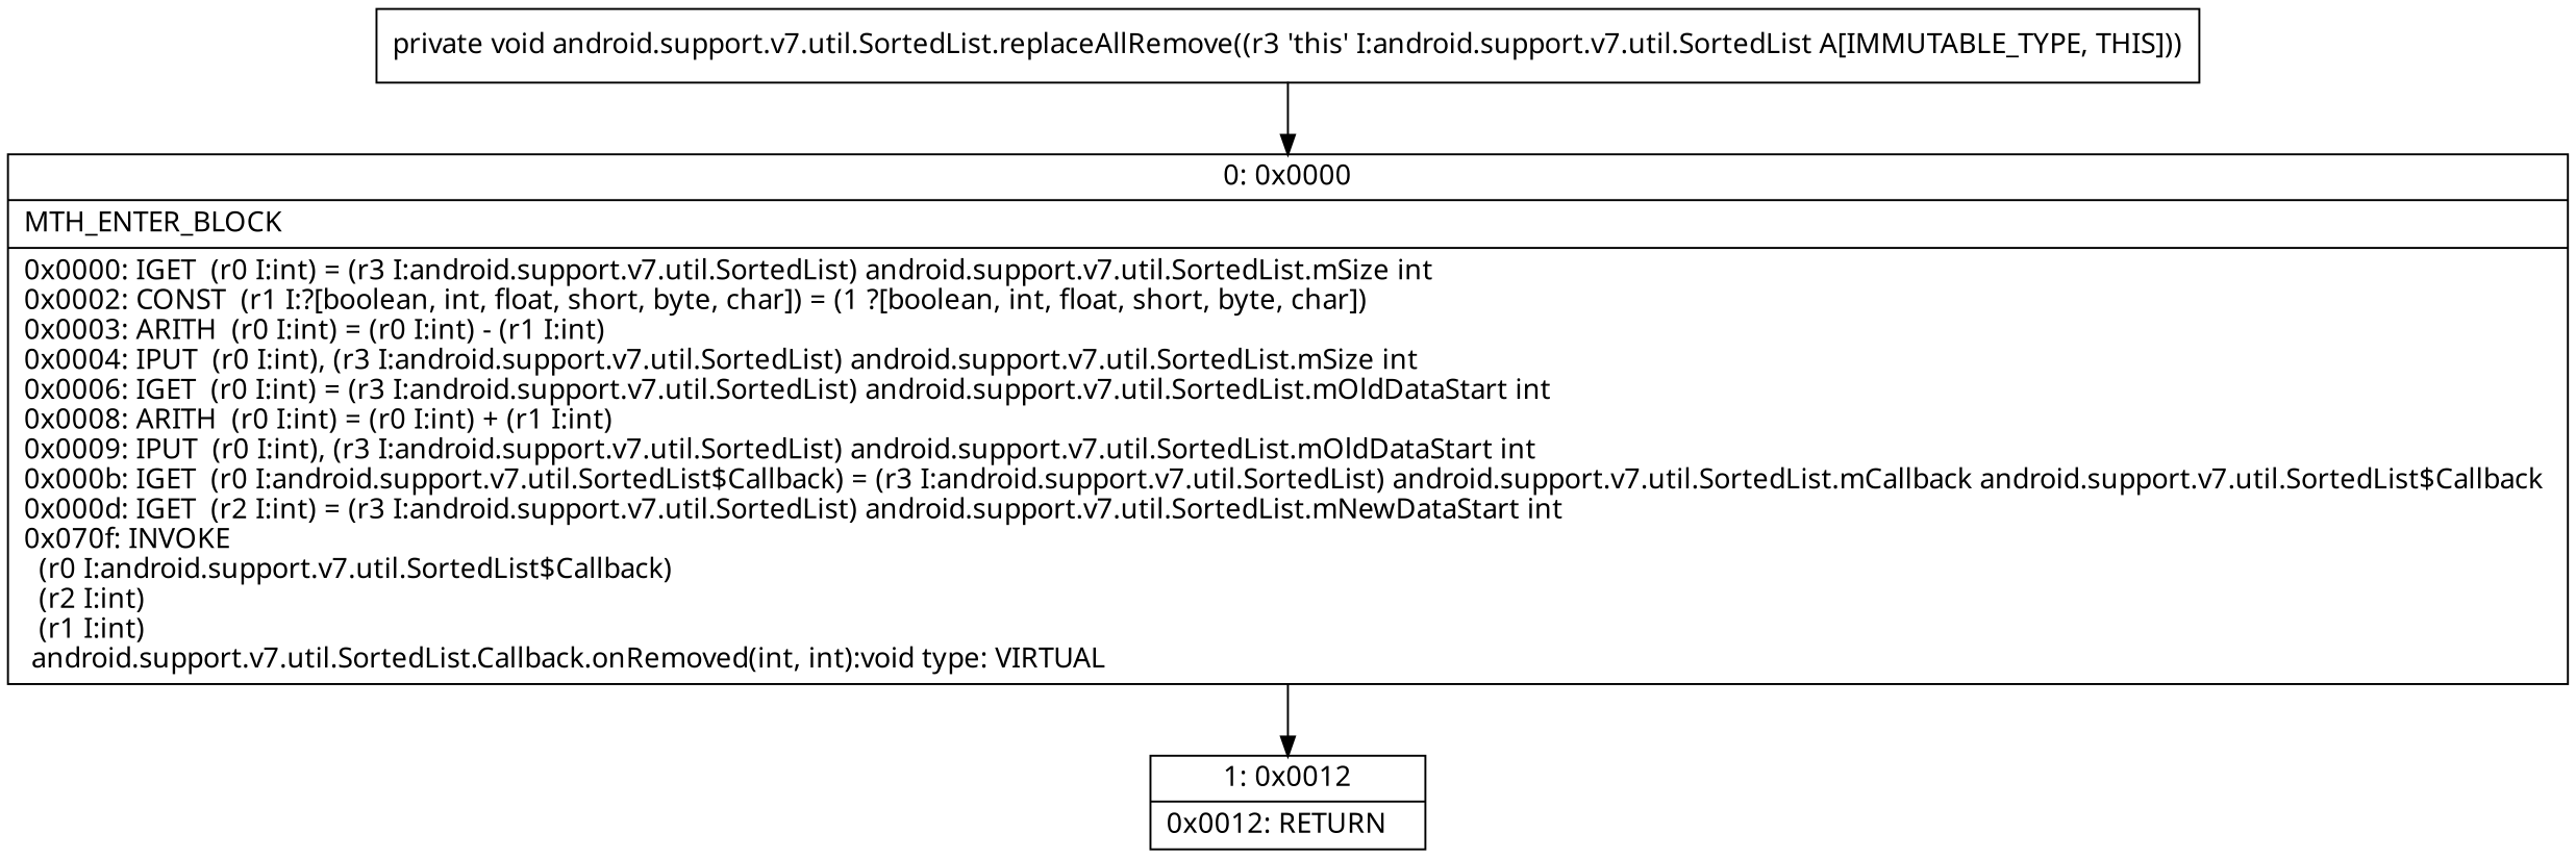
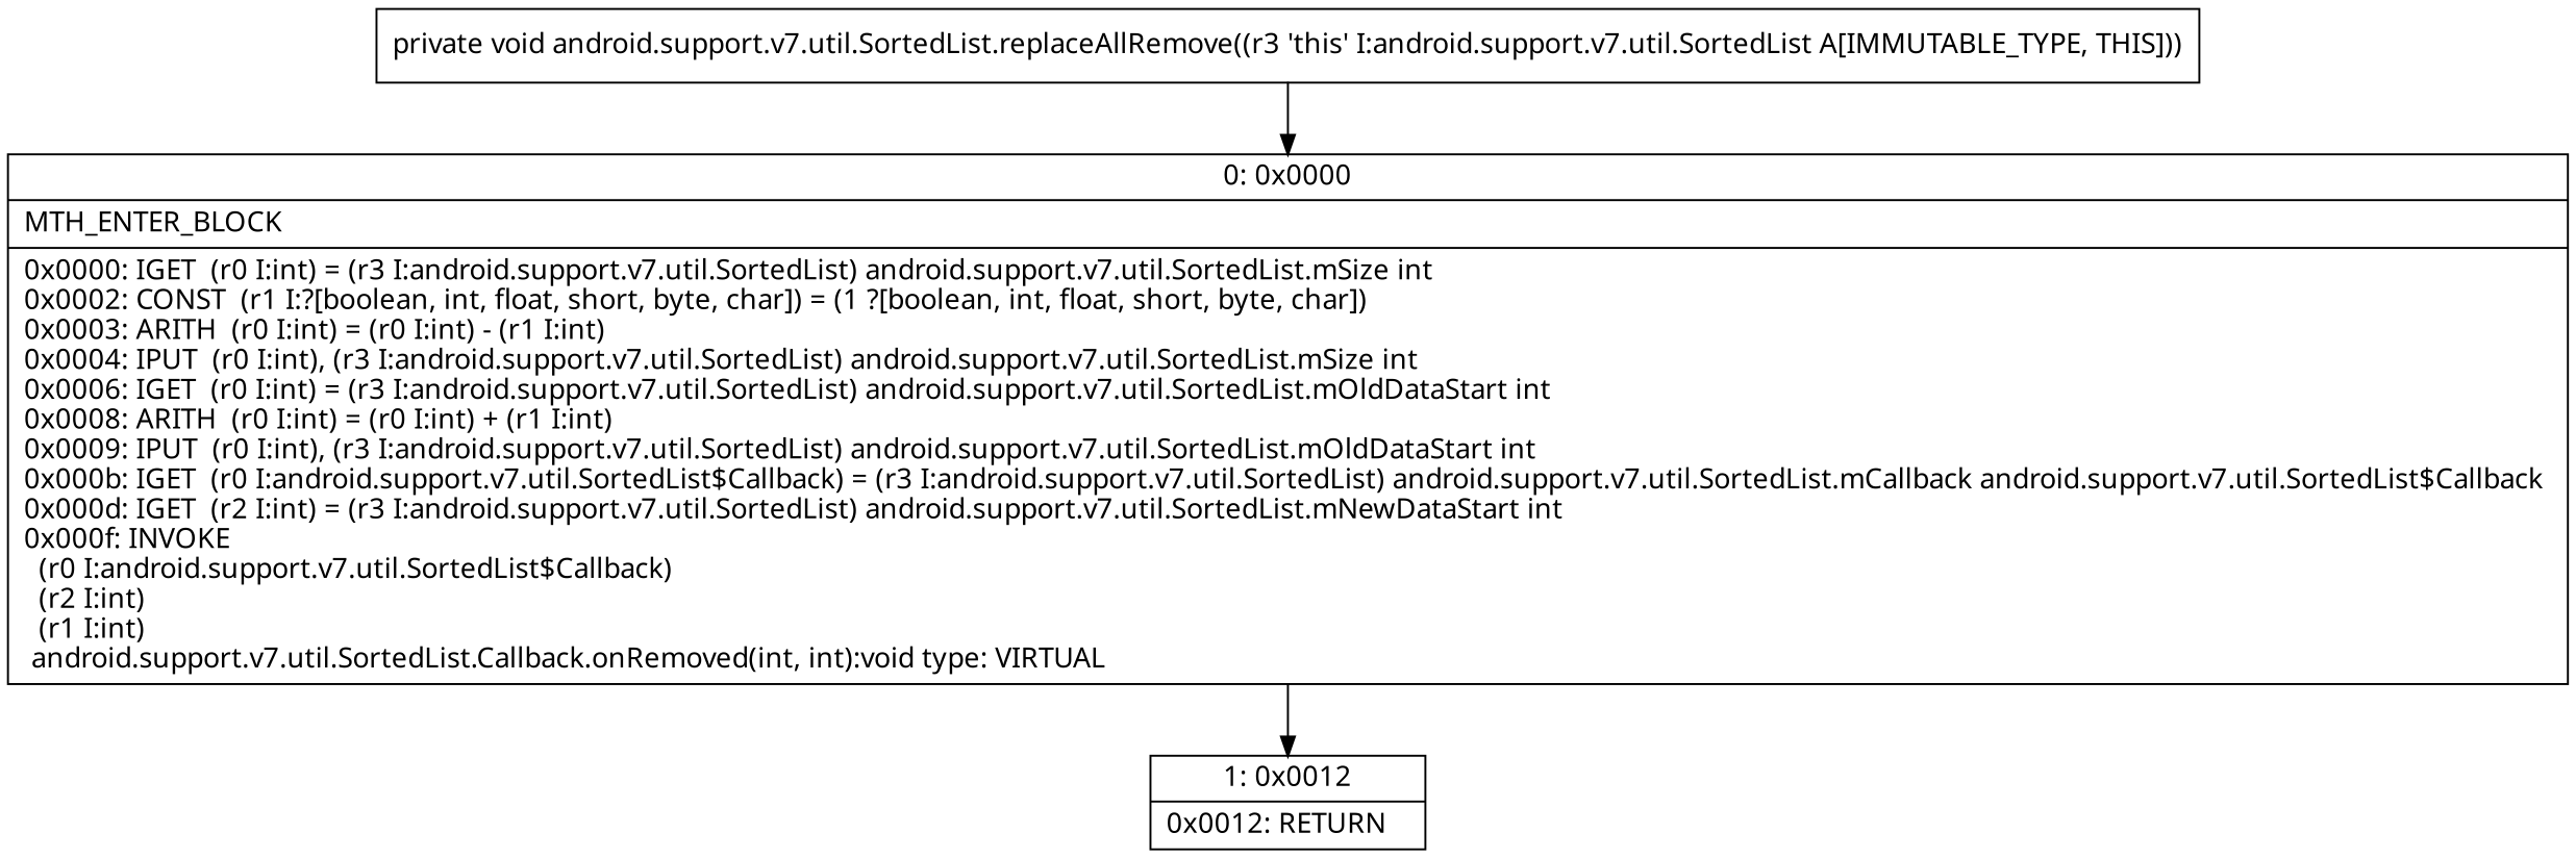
  digraph {
    fontname="Noto Sans"
    node [shape=record fontname="Noto Sans"]
    edge [fontname="Noto Sans"]
-   n1 [label="{0\:\ 0x0000|MTH_ENTER_BLOCK\l|0x0000: IGET  (r0 I:int) = (r3 I:android.support.v7.util.SortedList) android.support.v7.util.SortedList.mSize int \l0x0002: CONST  (r1 I:?[boolean, int, float, short, byte, char]) = (1 ?[boolean, int, float, short, byte, char]) \l0x0003: ARITH  (r0 I:int) = (r0 I:int) \- (r1 I:int) \l0x0004: IPUT  (r0 I:int), (r3 I:android.support.v7.util.SortedList) android.support.v7.util.SortedList.mSize int \l0x0006: IGET  (r0 I:int) = (r3 I:android.support.v7.util.SortedList) android.support.v7.util.SortedList.mOldDataStart int \l0x0008: ARITH  (r0 I:int) = (r0 I:int) + (r1 I:int) \l0x0009: IPUT  (r0 I:int), (r3 I:android.support.v7.util.SortedList) android.support.v7.util.SortedList.mOldDataStart int \l0x000b: IGET  (r0 I:android.support.v7.util.SortedList$Callback) = (r3 I:android.support.v7.util.SortedList) android.support.v7.util.SortedList.mCallback android.support.v7.util.SortedList$Callback \l0x000d: IGET  (r2 I:int) = (r3 I:android.support.v7.util.SortedList) android.support.v7.util.SortedList.mNewDataStart int \l0x070f: INVOKE  \l  (r0 I:android.support.v7.util.SortedList$Callback)\l  (r2 I:int)\l  (r1 I:int)\l android.support.v7.util.SortedList.Callback.onRemoved(int, int):void type: VIRTUAL \l}"]
+   n1 [label="{0\:\ 0x0000|MTH_ENTER_BLOCK\l|0x0000: IGET  (r0 I:int) = (r3 I:android.support.v7.util.SortedList) android.support.v7.util.SortedList.mSize int \l0x0002: CONST  (r1 I:?[boolean, int, float, short, byte, char]) = (1 ?[boolean, int, float, short, byte, char]) \l0x0003: ARITH  (r0 I:int) = (r0 I:int) \- (r1 I:int) \l0x0004: IPUT  (r0 I:int), (r3 I:android.support.v7.util.SortedList) android.support.v7.util.SortedList.mSize int \l0x0006: IGET  (r0 I:int) = (r3 I:android.support.v7.util.SortedList) android.support.v7.util.SortedList.mOldDataStart int \l0x0008: ARITH  (r0 I:int) = (r0 I:int) + (r1 I:int) \l0x0009: IPUT  (r0 I:int), (r3 I:android.support.v7.util.SortedList) android.support.v7.util.SortedList.mOldDataStart int \l0x000b: IGET  (r0 I:android.support.v7.util.SortedList$Callback) = (r3 I:android.support.v7.util.SortedList) android.support.v7.util.SortedList.mCallback android.support.v7.util.SortedList$Callback \l0x000d: IGET  (r2 I:int) = (r3 I:android.support.v7.util.SortedList) android.support.v7.util.SortedList.mNewDataStart int \l0x000f: INVOKE  \l  (r0 I:android.support.v7.util.SortedList$Callback)\l  (r2 I:int)\l  (r1 I:int)\l android.support.v7.util.SortedList.Callback.onRemoved(int, int):void type: VIRTUAL \l}"]
    n2 [label="{1\:\ 0x0012|0x0012: RETURN   \l}"]
    n3 [label="{private void android.support.v7.util.SortedList.replaceAllRemove((r3 'this' I:android.support.v7.util.SortedList A[IMMUTABLE_TYPE, THIS])) }"]
    n1 -> n2
    n3 -> n1
  }
